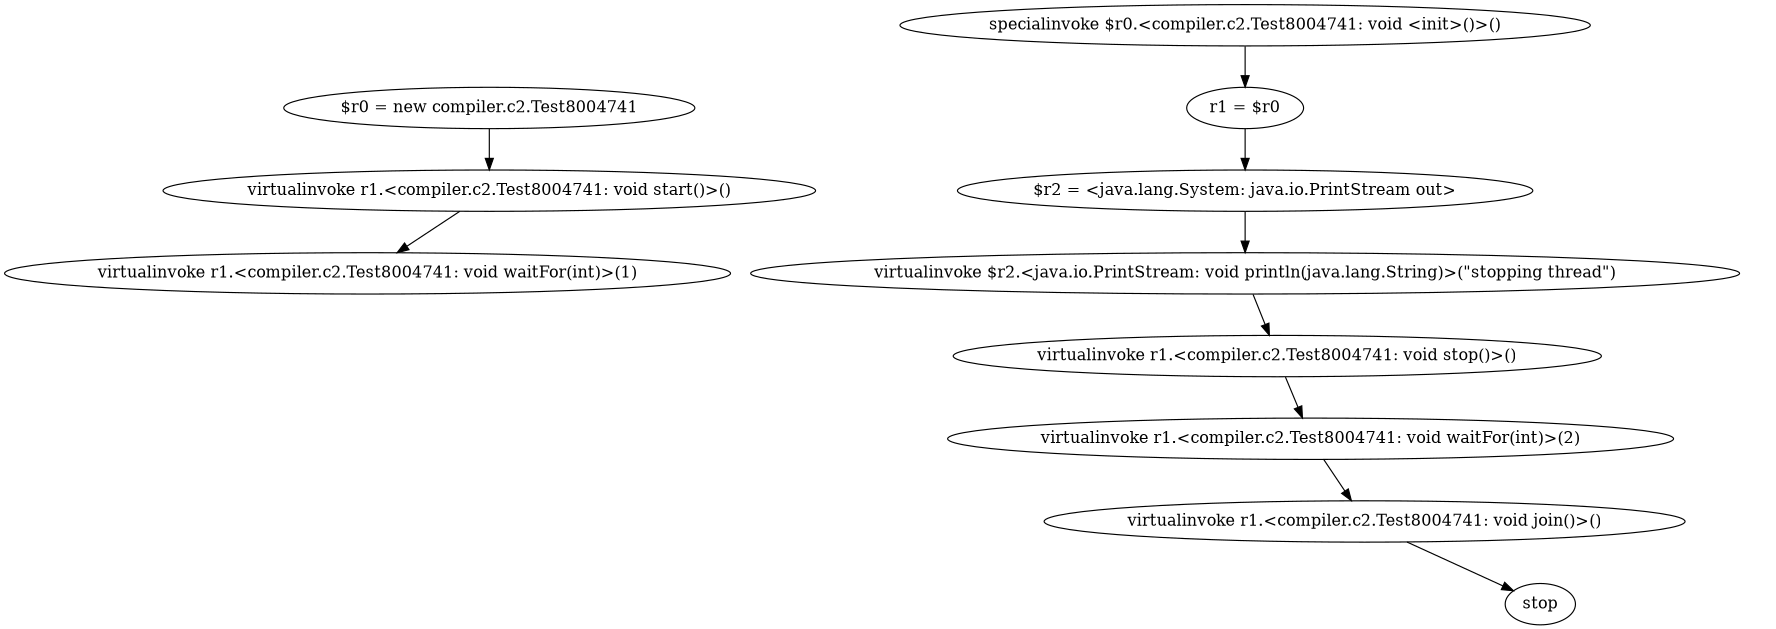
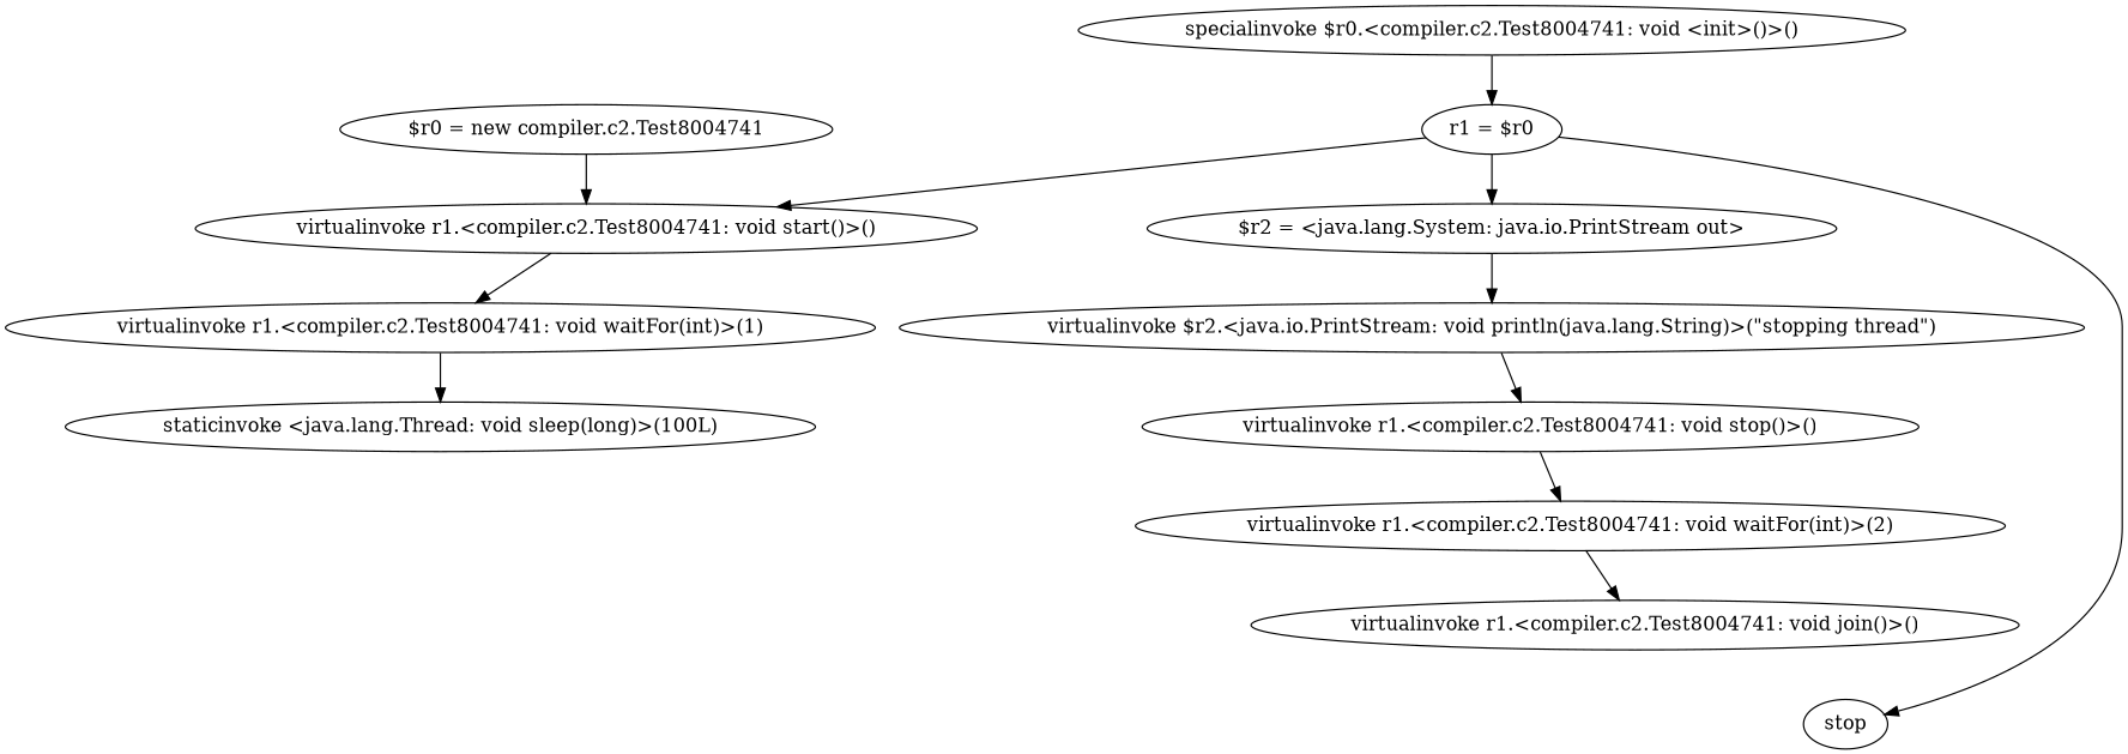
  digraph {
    "$r0 = new compiler.c2.Test8004741"
    "virtualinvoke r1.<compiler.c2.Test8004741: void start()>()"
    "specialinvoke $r0.<compiler.c2.Test8004741: void <init>()>()"
    "r1 = $r0"
    "$r2 = <java.lang.System: java.io.PrintStream out>"
    "virtualinvoke r1.<compiler.c2.Test8004741: void waitFor(int)>(1)"
+   "staticinvoke <java.lang.Thread: void sleep(long)>(100L)"
    "virtualinvoke $r2.<java.io.PrintStream: void println(java.lang.String)>(\"stopping thread\")"
    "virtualinvoke r1.<compiler.c2.Test8004741: void stop()>()"
    "virtualinvoke r1.<compiler.c2.Test8004741: void waitFor(int)>(2)"
    "virtualinvoke r1.<compiler.c2.Test8004741: void join()>()"
    n12 [label=stop]
    "$r0 = new compiler.c2.Test8004741" -> "virtualinvoke r1.<compiler.c2.Test8004741: void start()>()"
    "virtualinvoke r1.<compiler.c2.Test8004741: void start()>()" -> "virtualinvoke r1.<compiler.c2.Test8004741: void waitFor(int)>(1)"
    "specialinvoke $r0.<compiler.c2.Test8004741: void <init>()>()" -> "r1 = $r0"
+   "r1 = $r0" -> "virtualinvoke r1.<compiler.c2.Test8004741: void start()>()"
    "r1 = $r0" -> "$r2 = <java.lang.System: java.io.PrintStream out>"
    "$r2 = <java.lang.System: java.io.PrintStream out>" -> "virtualinvoke $r2.<java.io.PrintStream: void println(java.lang.String)>(\"stopping thread\")"
+   "virtualinvoke r1.<compiler.c2.Test8004741: void waitFor(int)>(1)" -> "staticinvoke <java.lang.Thread: void sleep(long)>(100L)"
    "virtualinvoke $r2.<java.io.PrintStream: void println(java.lang.String)>(\"stopping thread\")" -> "virtualinvoke r1.<compiler.c2.Test8004741: void stop()>()"
    "virtualinvoke r1.<compiler.c2.Test8004741: void stop()>()" -> "virtualinvoke r1.<compiler.c2.Test8004741: void waitFor(int)>(2)"
    "virtualinvoke r1.<compiler.c2.Test8004741: void waitFor(int)>(2)" -> "virtualinvoke r1.<compiler.c2.Test8004741: void join()>()"
-   "virtualinvoke r1.<compiler.c2.Test8004741: void join()>()" -> n12
+   "r1 = $r0" -> n12
  }
